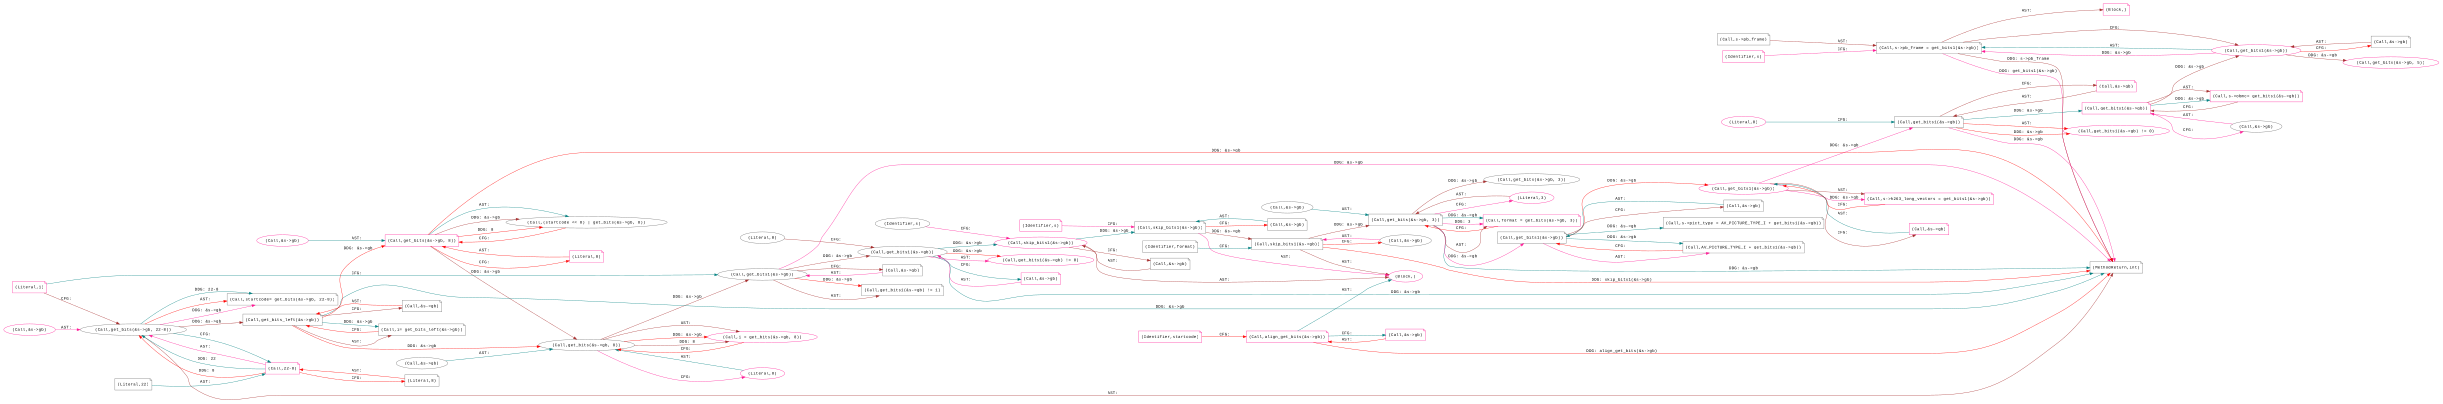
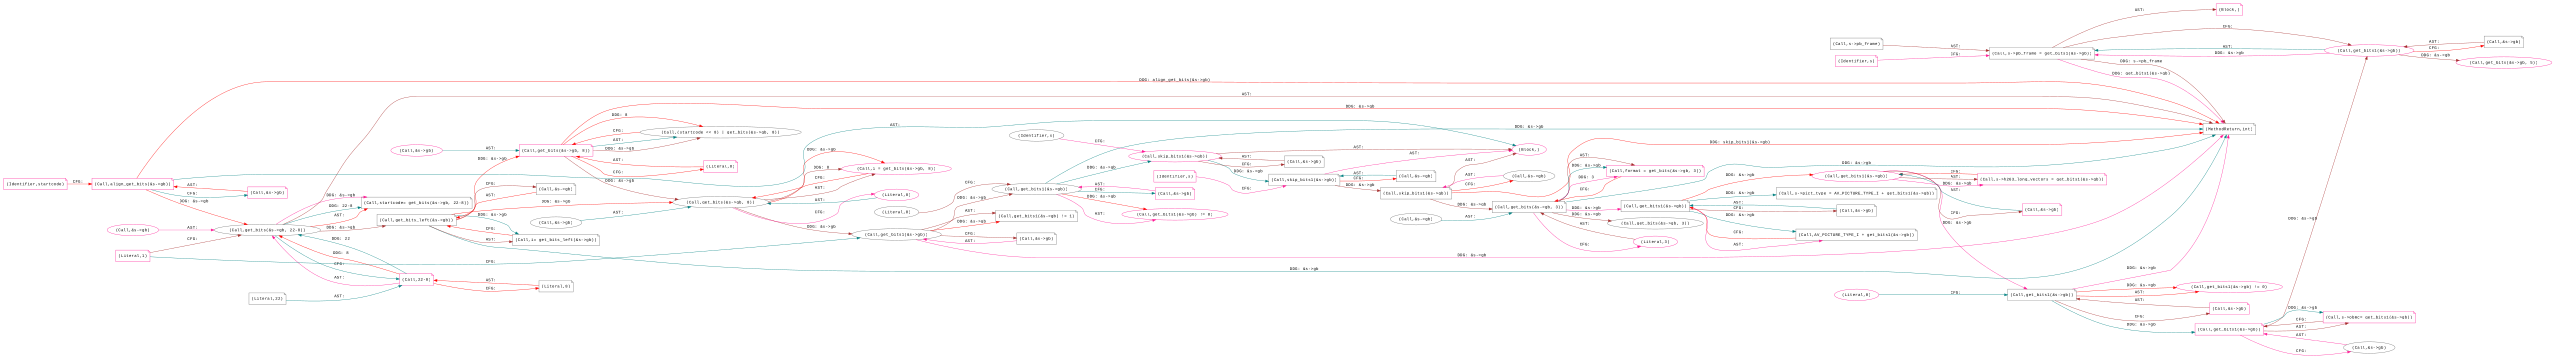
  digraph {
    fontname="Liberation Mono"
    rankdir=LR
    node [color=gray40 fontname="Liberation Mono" shape=note]
    edge [color=brown fontname="Liberation Mono"]
    n1 [label="(Call,s->pb_frame = get_bits1(&s->gb))"]
    n2 [color=deeppink label="(Call,get_bits1(&s->gb))" shape=ellipse]
    n3 [color=deeppink label="(Block,)"]
    n4 [label="(MethodReturn,int)"]
    n5 [label="(Call,&s->gb)"]
    n6 [color=deeppink label="(Call,get_bits(&s->gb, 5))" shape=ellipse]
    n7 [color=deeppink label="(Call,get_bits1(&s->gb))"]
    n8 [label="(Call,&s->gb)" shape=ellipse]
    n9 [color=deeppink label="(Call,s->obmc= get_bits1(&s->gb))"]
    n10 [label="(Call,get_bits1(&s->gb))"]
    n11 [color=deeppink label="(Call,get_bits1(&s->gb) != 0)" shape=ellipse]
    n12 [color=deeppink label="(Call,&s->gb)"]
    n13 [color=deeppink label="(Call,get_bits1(&s->gb))" shape=ellipse]
    n14 [color=deeppink label="(Call,s->h263_long_vectors = get_bits1(&s->gb))"]
    n15 [color=deeppink label="(Call,&s->gb)"]
    n16 [label="(Call,get_bits1(&s->gb))"]
    n17 [label="(Call,&s->gb)"]
    n18 [label="(Call,s->pict_type = AV_PICTURE_TYPE_I + get_bits1(&s->gb))"]
    n19 [label="(Call,AV_PICTURE_TYPE_I + get_bits1(&s->gb))"]
    n20 [label="(Call,get_bits(&s->gb, 3))"]
    n21 [label="(Call,get_bits(&s->gb, 3))" shape=ellipse]
    n22 [color=deeppink label="(Literal,3)" shape=ellipse]
    n23 [color=deeppink label="(Call,format = get_bits(&s->gb, 3))"]
    n24 [label="(Call,skip_bits1(&s->gb))"]
    n25 [color=deeppink label="(Block,)" shape=ellipse]
    n26 [label="(Call,&s->gb)" shape=ellipse]
    n27 [label="(Call,skip_bits1(&s->gb))"]
    n28 [label="(Call,&s->gb)"]
    n29 [color=deeppink label="(Call,skip_bits1(&s->gb))" shape=ellipse]
    n30 [label="(Call,&s->gb)"]
    n31 [label="(Call,get_bits1(&s->gb))" shape=ellipse]
    n32 [color=deeppink label="(Call,get_bits1(&s->gb) != 0)" shape=ellipse]
    n33 [color=deeppink label="(Call,&s->gb)"]
    n34 [label="(Call,get_bits1(&s->gb))" shape=ellipse]
    n35 [label="(Call,&s->gb)"]
    n36 [label="(Call,get_bits1(&s->gb) != 1)"]
    n37 [label="(Call,get_bits(&s->gb, 8))" shape=ellipse]
    n38 [color=deeppink label="(Literal,8)" shape=ellipse]
    n39 [color=deeppink label="(Call,i = get_bits(&s->gb, 8))" shape=ellipse]
    n40 [color=deeppink label="(Call,get_bits(&s->gb, 8))"]
    n41 [color=deeppink label="(Literal,8)"]
    n42 [label="(Call,(startcode << 8) | get_bits(&s->gb, 8))" shape=ellipse]
    n43 [label="(Call,get_bits_left(&s->gb))"]
    n44 [label="(Call,&s->gb)"]
    n45 [label="(Call,i= get_bits_left(&s->gb))"]
    n46 [label="(Call,get_bits(&s->gb, 22-8))" shape=ellipse]
    n47 [color=deeppink label="(Call,22-8)"]
    n48 [label="(Call,startcode= get_bits(&s->gb, 22-8))"]
    n49 [label="(Literal,8)"]
    n50 [color=deeppink label="(Call,align_get_bits(&s->gb))"]
    n51 [color=deeppink label="(Call,&s->gb)"]
    n52 [color=deeppink label="(Call,&s->gb)" shape=ellipse]
    n53 [color=deeppink label="(Identifier,s)"]
    n54 [label="(Identifier,s)" shape=ellipse]
-   n55 [label="(Identifier,format)"]
    n56 [color=deeppink label="(Identifier,s)"]
    n57 [label="(Call,&s->gb)" shape=ellipse]
    n58 [color=deeppink label="(Call,&s->gb)" shape=ellipse]
    n59 [label="(Literal,0)" shape=ellipse]
    n60 [label="(Call,s->pb_frame)"]
    n61 [label="(Call,&s->gb)" shape=ellipse]
    n62 [color=deeppink label="(Literal,0)" shape=ellipse]
    n63 [color=deeppink label="(Identifier,startcode)"]
    n64 [label="(Literal,22)"]
    n65 [color=deeppink label="(Literal,1)"]
    n1 -> n2 [label="CFG: "]
    n1 -> n3 [label="AST: "]
    n1 -> n4 [color=deeppink label="DDG: get_bits1(&s->gb)"]
    n1 -> n4 [label="DDG: s->pb_frame"]
    n2 -> n1 [color=teal label="AST: "]
    n2 -> n1 [color=deeppink label="DDG: &s->gb"]
    n2 -> n5 [color=red label="CFG: "]
    n2 -> n6 [label="DDG: &s->gb"]
    n5 -> n2 [label="AST: "]
    n7 -> n2 [label="DDG: &s->gb"]
    n7 -> n8 [color=deeppink label="CFG: "]
    n7 -> n9 [label="AST: "]
    n7 -> n9 [color=teal label="DDG: &s->gb"]
    n8 -> n7 [color=deeppink label="AST: "]
    n9 -> n7 [label="CFG: "]
    n10 -> n4 [color=deeppink label="DDG: &s->gb"]
    n10 -> n7 [color=teal label="DDG: &s->gb"]
    n10 -> n11 [color=red label="AST: "]
    n10 -> n11 [color=red label="DDG: &s->gb"]
    n10 -> n12 [label="CFG: "]
    n12 -> n10 [label="AST: "]
    n13 -> n10 [color=deeppink label="DDG: &s->gb"]
    n13 -> n14 [label="AST: "]
    n13 -> n14 [color=deeppink label="DDG: &s->gb"]
    n13 -> n15 [label="CFG: "]
    n14 -> n13 [color=red label="CFG: "]
    n15 -> n13 [color=teal label="AST: "]
    n16 -> n13 [color=red label="DDG: &s->gb"]
    n16 -> n17 [label="CFG: "]
    n16 -> n18 [color=teal label="DDG: &s->gb"]
    n16 -> n19 [color=deeppink label="AST: "]
    n16 -> n19 [color=teal label="DDG: &s->gb"]
    n17 -> n16 [color=teal label="AST: "]
    n19 -> n16 [color=red label="CFG: "]
    n20 -> n4 [color=teal label="DDG: &s->gb"]
    n20 -> n16 [color=deeppink label="DDG: &s->gb"]
    n20 -> n21 [label="DDG: &s->gb"]
    n20 -> n22 [color=deeppink label="CFG: "]
    n20 -> n23 [label="AST: "]
    n20 -> n23 [color=teal label="DDG: &s->gb"]
    n20 -> n23 [color=deeppink label="DDG: 3"]
    n22 -> n20 [label="AST: "]
    n23 -> n20 [color=red label="CFG: "]
    n24 -> n4 [color=red label="DDG: skip_bits1(&s->gb)"]
    n24 -> n20 [label="DDG: &s->gb"]
    n24 -> n25 [label="AST: "]
    n24 -> n26 [color=red label="CFG: "]
    n26 -> n24 [color=deeppink label="AST: "]
    n27 -> n24 [label="DDG: &s->gb"]
    n27 -> n25 [color=deeppink label="AST: "]
    n27 -> n28 [color=red label="CFG: "]
    n28 -> n27 [color=teal label="AST: "]
    n29 -> n25 [label="AST: "]
    n29 -> n27 [color=teal label="DDG: &s->gb"]
    n29 -> n30 [label="CFG: "]
    n30 -> n29 [label="AST: "]
    n31 -> n4 [color=teal label="DDG: &s->gb"]
    n31 -> n29 [color=teal label="DDG: &s->gb"]
    n31 -> n32 [color=deeppink label="AST: "]
    n31 -> n32 [color=red label="DDG: &s->gb"]
    n31 -> n33 [color=teal label="CFG: "]
    n33 -> n31 [color=deeppink label="AST: "]
    n34 -> n4 [color=deeppink label="DDG: &s->gb"]
    n34 -> n31 [label="DDG: &s->gb"]
    n34 -> n35 [label="CFG: "]
    n34 -> n36 [label="AST: "]
    n34 -> n36 [color=red label="DDG: &s->gb"]
    n35 -> n34 [color=deeppink label="AST: "]
    n37 -> n34 [label="DDG: &s->gb"]
    n37 -> n38 [color=deeppink label="CFG: "]
    n37 -> n39 [label="AST: "]
    n37 -> n39 [color=red label="DDG: &s->gb"]
    n37 -> n39 [label="DDG: 8"]
    n38 -> n37 [color=teal label="AST: "]
    n39 -> n37 [color=red label="CFG: "]
    n40 -> n4 [color=red label="DDG: &s->gb"]
    n40 -> n37 [label="DDG: &s->gb"]
    n40 -> n41 [color=red label="CFG: "]
    n40 -> n42 [color=teal label="AST: "]
    n40 -> n42 [label="DDG: &s->gb"]
    n40 -> n42 [color=red label="DDG: 8"]
    n41 -> n40 [color=red label="AST: "]
    n42 -> n40 [color=red label="CFG: "]
    n43 -> n4 [color=teal label="DDG: &s->gb"]
    n43 -> n37 [color=red label="DDG: &s->gb"]
    n43 -> n40 [color=red label="DDG: &s->gb"]
    n43 -> n44 [label="CFG: "]
    n43 -> n45 [label="AST: "]
    n43 -> n45 [color=teal label="DDG: &s->gb"]
    n44 -> n43 [color=red label="AST: "]
    n45 -> n43 [color=red label="CFG: "]
    n46 -> n4 [label="AST: "]
    n46 -> n43 [label="DDG: &s->gb"]
    n46 -> n47 [color=teal label="CFG: "]
    n46 -> n48 [color=red label="AST: "]
    n46 -> n48 [color=deeppink label="DDG: &s->gb"]
    n46 -> n48 [color=teal label="DDG: 22-8"]
    n47 -> n46 [color=deeppink label="AST: "]
    n47 -> n46 [color=teal label="DDG: 22"]
    n47 -> n46 [color=red label="DDG: 8"]
    n47 -> n49 [color=red label="CFG: "]
    n49 -> n47 [color=red label="AST: "]
    n50 -> n4 [color=red label="DDG: align_get_bits(&s->gb)"]
    n50 -> n25 [color=teal label="AST: "]
+   n50 -> n46 [color=red label="DDG: &s->gb"]
    n50 -> n51 [color=teal label="CFG: "]
    n51 -> n50 [color=red label="AST: "]
    n52 -> n46 [color=deeppink label="AST: "]
    n53 -> n27 [color=deeppink label="CFG: "]
    n54 -> n29 [color=deeppink label="CFG: "]
-   n55 -> n24 [color=teal label="CFG: "]
    n56 -> n1 [color=deeppink label="CFG: "]
    n57 -> n37 [color=teal label="AST: "]
    n58 -> n40 [color=teal label="AST: "]
    n59 -> n31 [label="CFG: "]
    n60 -> n1 [label="AST: "]
    n61 -> n20 [color=teal label="AST: "]
    n62 -> n10 [color=teal label="CFG: "]
    n63 -> n50 [color=red label="CFG: "]
    n64 -> n47 [color=teal label="AST: "]
    n65 -> n34 [color=teal label="CFG: "]
    n65 -> n46 [label="CFG: "]
  }
